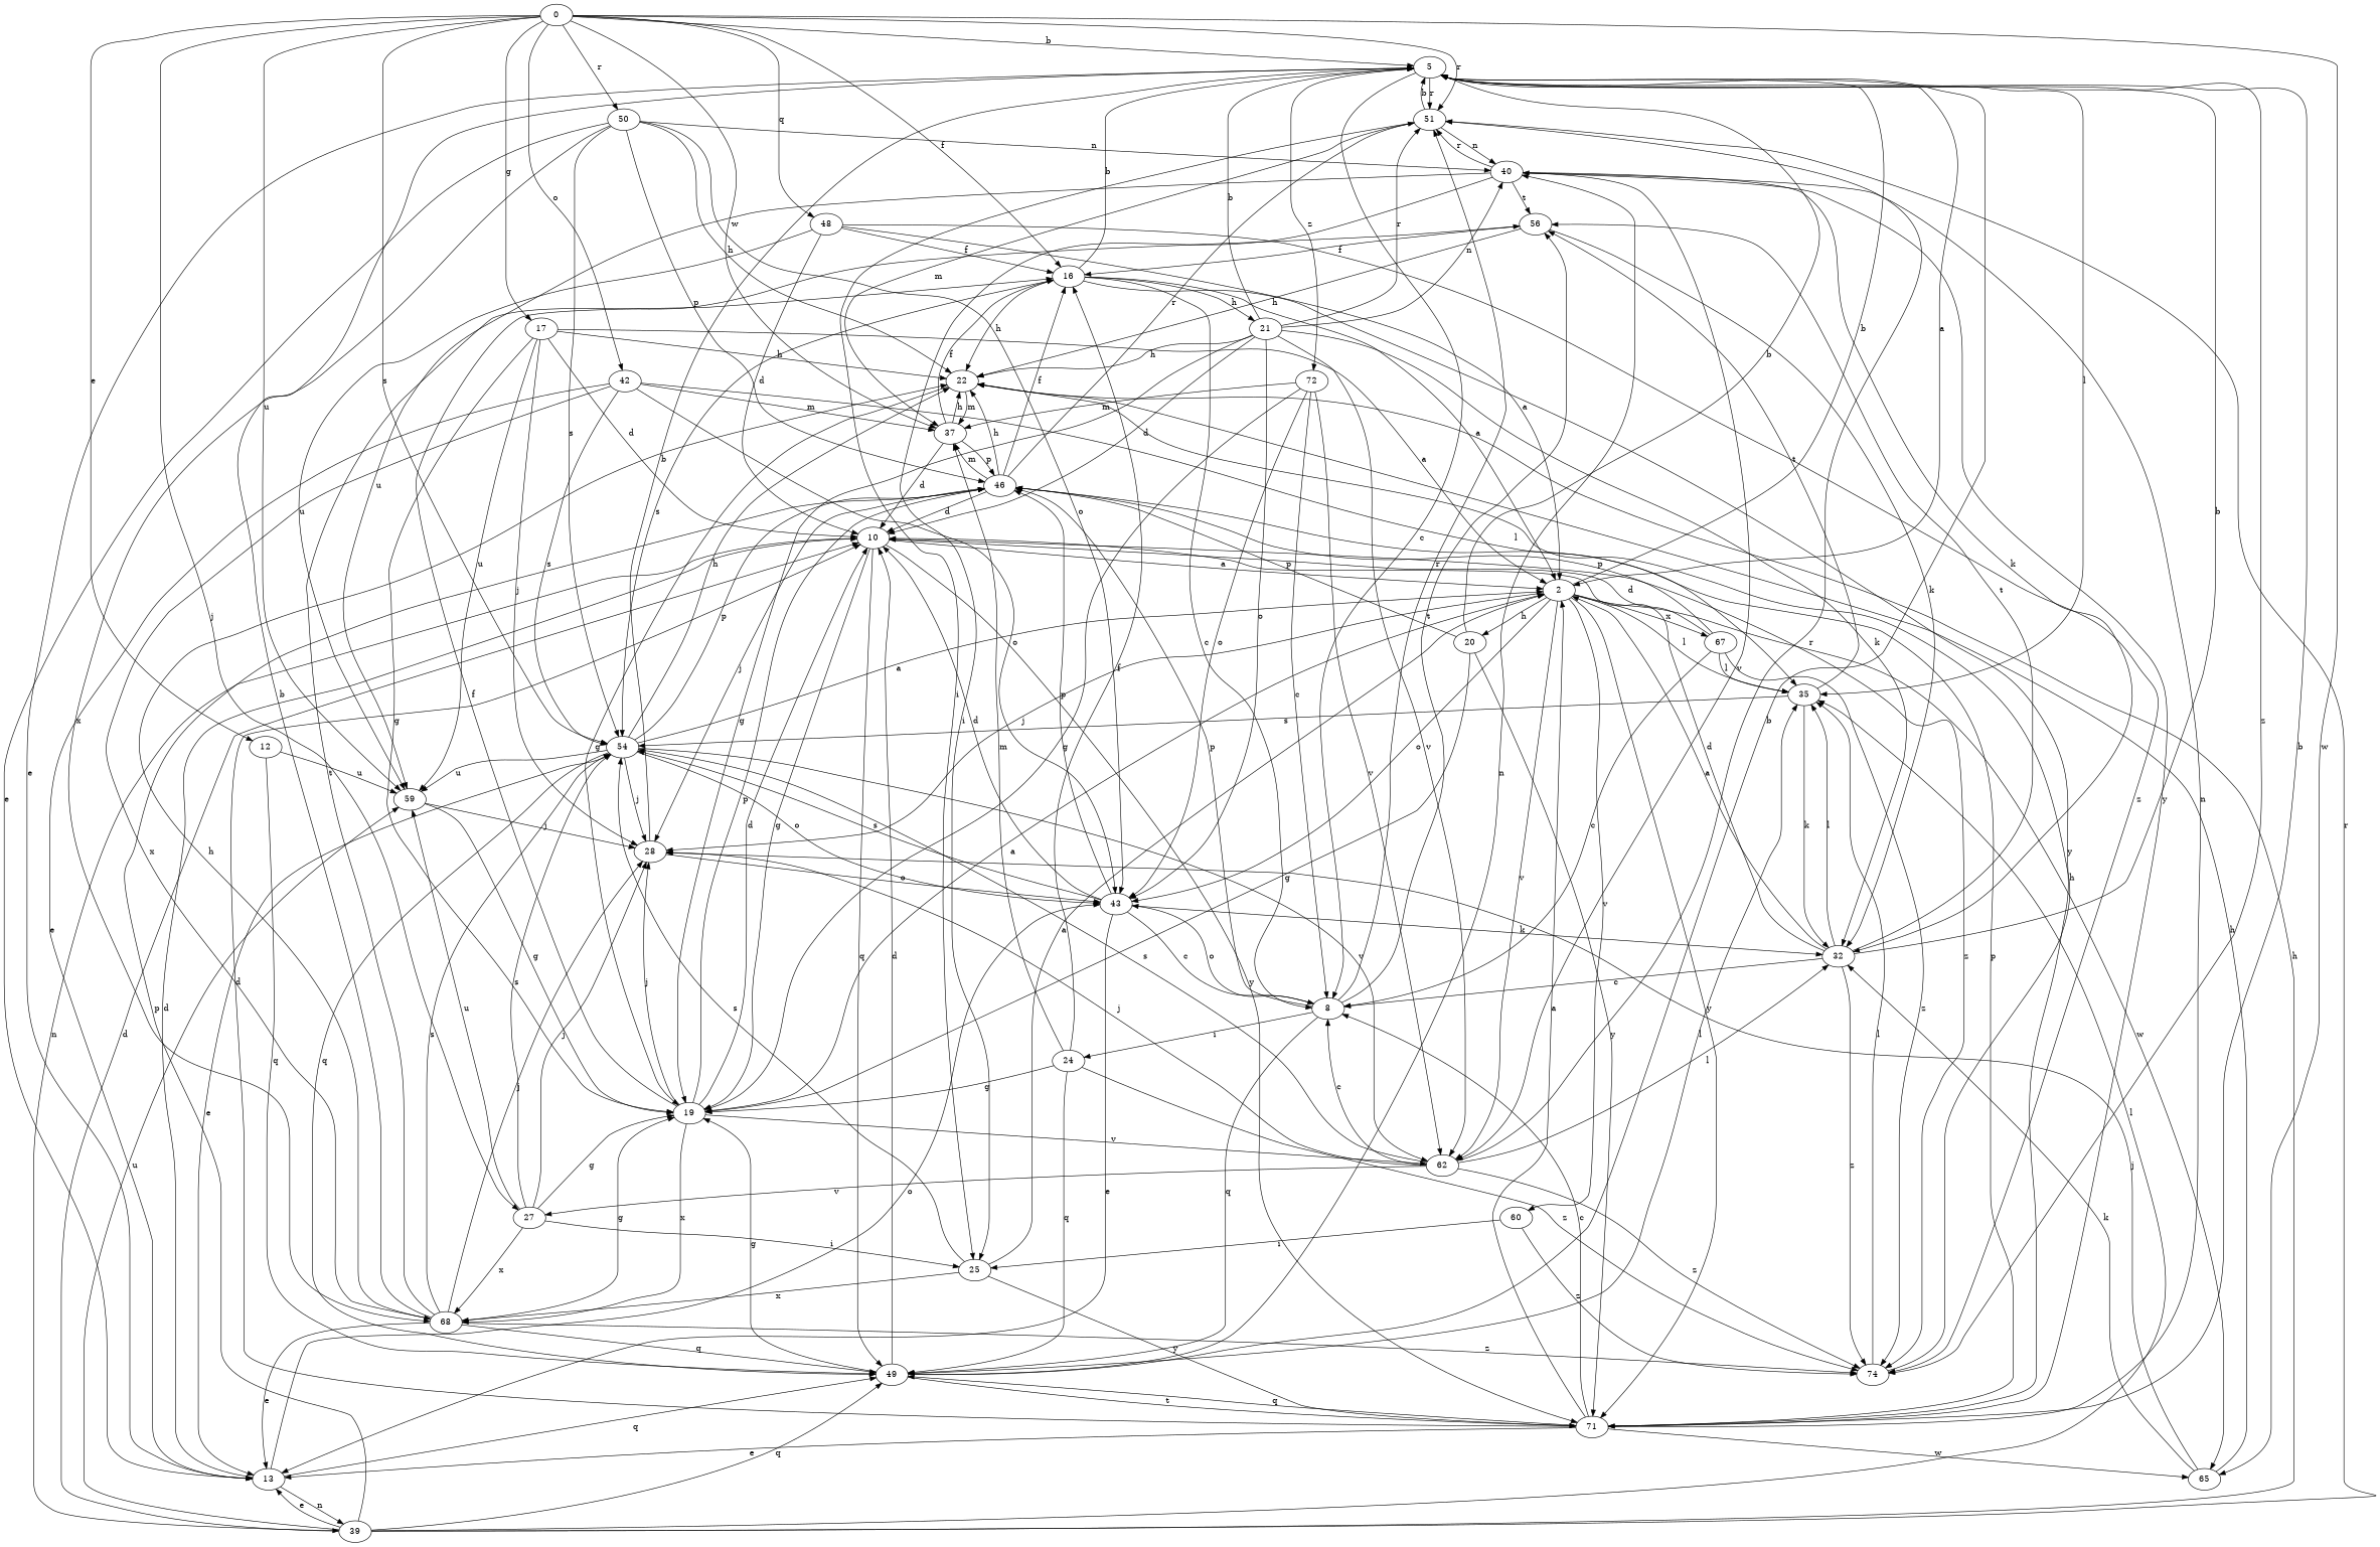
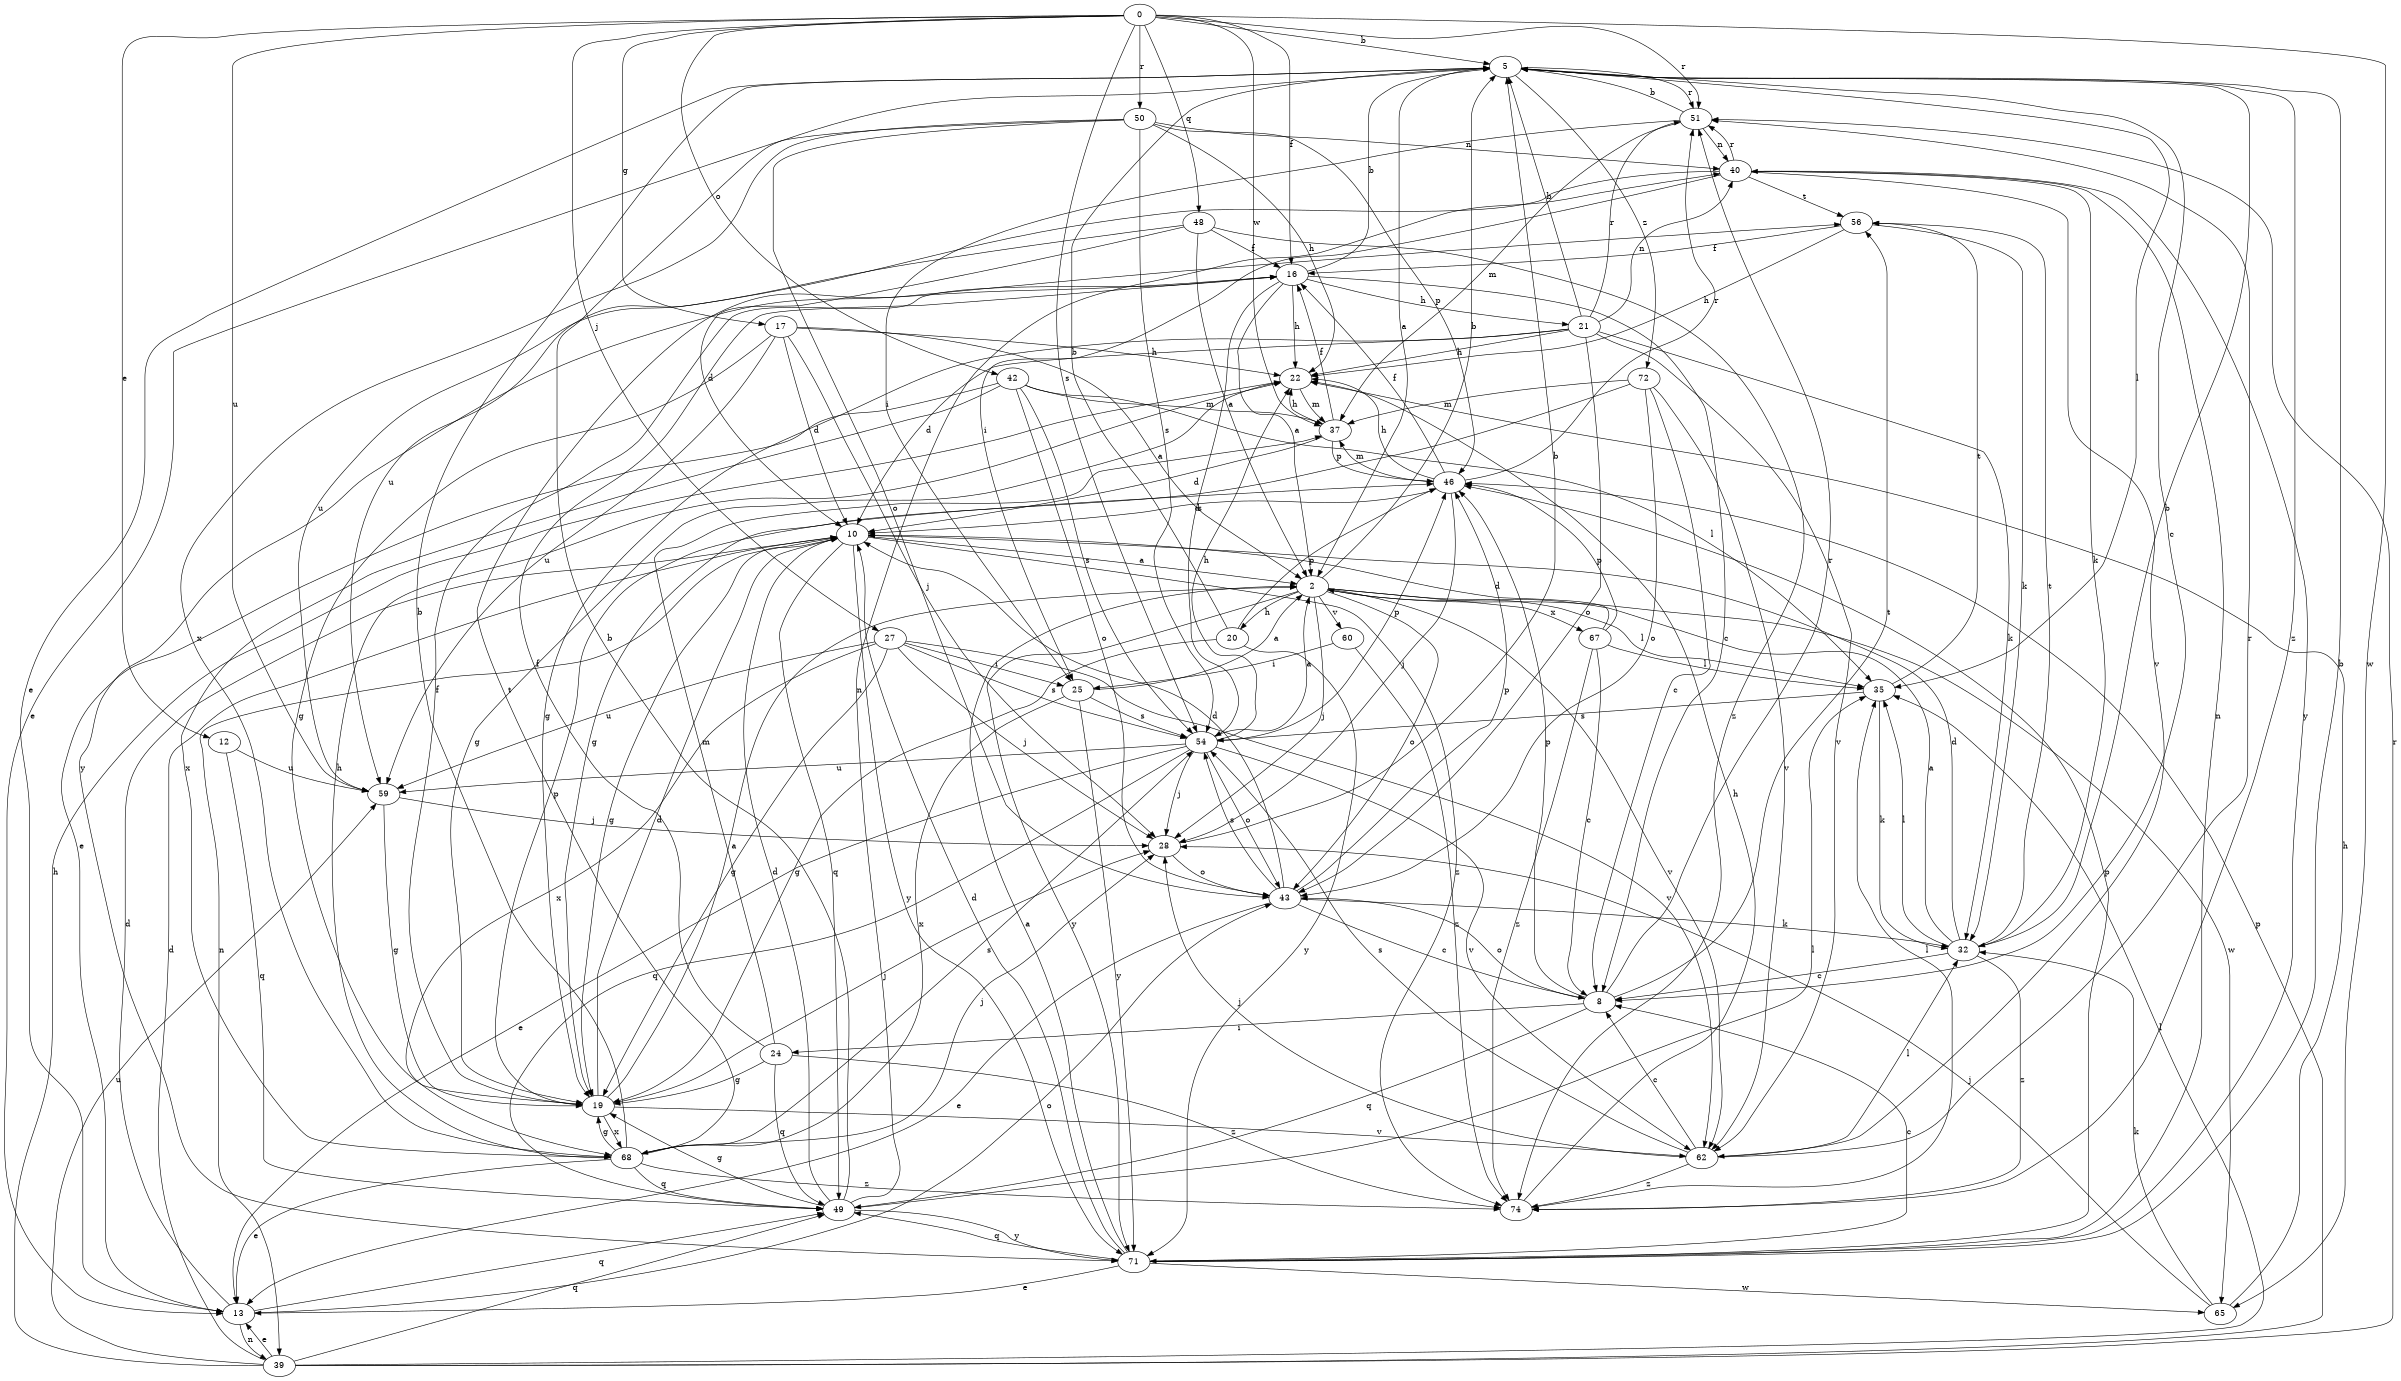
  strict digraph {
    0
    5
    12
    16
    17
    27
    37
    42
    48
    50
    51
    54
    59
    65
    2
    35
    8
    13
    72
    74
    49
    71
    21
    22
    28
    10
    19
    62
    68
    25
    46
    43
    40
    32
    20
    60
    67
    56
    24
    39
    0 -> 5 [label=b]
    0 -> 12 [label=e]
    0 -> 16 [label=f]
    0 -> 17 [label=g]
    0 -> 27 [label=j]
    0 -> 37 [label=w]
    0 -> 42 [label=o]
    0 -> 48 [label=q]
    0 -> 50 [label=r]
    0 -> 51 [label=r]
    0 -> 54 [label=s]
    0 -> 59 [label=u]
    0 -> 65 [label=w]
    5 -> 51 [label=r]
    5 -> 2 [label=a]
    5 -> 35 [label=l]
    5 -> 8 [label=c]
    5 -> 13 [label=e]
    5 -> 72 [label=z]
    5 -> 74 [label=z]
    12 -> 59 [label=u]
    12 -> 49 [label=q]
    16 -> 5 [label=b]
    16 -> 54 [label=s]
    16 -> 2 [label=a]
    16 -> 8 [label=c]
    16 -> 71 [label=y]
    16 -> 21 [label=h]
    16 -> 22 [label=h]
    17 -> 59 [label=u]
    17 -> 2 [label=a]
    17 -> 22 [label=h]
    17 -> 28 [label=j]
    17 -> 10 [label=d]
    17 -> 19 [label=g]
    27 -> 54 [label=s]
    27 -> 59 [label=u]
    27 -> 28 [label=j]
    27 -> 19 [label=g]
-   62 -> 27 [label=v]
+   27 -> 62 [label=v]
    27 -> 68 [label=x]
    27 -> 25 [label=i]
    37 -> 16 [label=f]
    37 -> 22 [label=h]
    37 -> 10 [label=d]
    37 -> 46 [label=p]
    42 -> 37 [label=m]
    42 -> 54 [label=s]
    42 -> 35 [label=l]
    42 -> 13 [label=e]
    42 -> 68 [label=x]
    42 -> 43 [label=o]
    48 -> 16 [label=f]
    48 -> 59 [label=u]
    48 -> 2 [label=a]
    48 -> 74 [label=z]
    48 -> 10 [label=d]
    50 -> 54 [label=s]
    50 -> 13 [label=e]
    50 -> 22 [label=h]
    50 -> 68 [label=x]
    50 -> 46 [label=p]
    50 -> 43 [label=o]
    50 -> 40 [label=n]
    51 -> 5 [label=b]
    51 -> 37 [label=m]
    51 -> 25 [label=i]
    51 -> 40 [label=n]
    54 -> 59 [label=u]
    54 -> 2 [label=a]
    54 -> 13 [label=e]
    54 -> 49 [label=q]
    54 -> 22 [label=h]
    54 -> 28 [label=j]
    54 -> 62 [label=v]
    54 -> 46 [label=p]
    54 -> 43 [label=o]
    59 -> 28 [label=j]
    59 -> 19 [label=g]
    65 -> 22 [label=h]
    65 -> 28 [label=j]
    65 -> 32 [label=k]
    2 -> 5 [label=b]
    2 -> 65 [label=w]
    2 -> 35 [label=l]
    2 -> 71 [label=y]
    2 -> 28 [label=j]
    2 -> 62 [label=v]
    2 -> 43 [label=o]
    2 -> 20 [label=h]
    2 -> 60 [label=v]
    2 -> 67 [label=x]
    35 -> 54 [label=s]
    35 -> 32 [label=k]
    35 -> 56 [label=t]
    8 -> 51 [label=r]
    8 -> 49 [label=q]
    8 -> 46 [label=p]
    8 -> 43 [label=o]
    8 -> 56 [label=t]
    8 -> 24 [label=i]
    13 -> 49 [label=q]
    13 -> 10 [label=d]
    13 -> 43 [label=o]
    13 -> 39 [label=n]
    72 -> 37 [label=m]
    72 -> 8 [label=c]
    72 -> 19 [label=g]
    72 -> 62 [label=v]
    72 -> 43 [label=o]
    74 -> 35 [label=l]
    74 -> 22 [label=h]
    49 -> 5 [label=b]
    49 -> 35 [label=l]
-   49 -> 71 [label=t]
+   49 -> 71 [label=y]
    49 -> 10 [label=d]
    49 -> 19 [label=g]
    49 -> 40 [label=n]
    71 -> 5 [label=b]
    71 -> 65 [label=w]
    71 -> 2 [label=a]
    71 -> 8 [label=c]
    71 -> 13 [label=e]
    71 -> 49 [label=q]
    71 -> 10 [label=d]
    71 -> 46 [label=p]
    71 -> 40 [label=n]
    21 -> 5 [label=b]
    21 -> 51 [label=r]
    21 -> 22 [label=h]
    21 -> 10 [label=d]
    21 -> 19 [label=g]
    21 -> 62 [label=v]
    21 -> 43 [label=o]
    21 -> 40 [label=n]
    21 -> 32 [label=k]
    22 -> 37 [label=m]
    22 -> 19 [label=g]
    28 -> 5 [label=b]
    28 -> 43 [label=o]
    10 -> 2 [label=a]
    10 -> 74 [label=z]
    10 -> 49 [label=q]
    10 -> 71 [label=y]
    10 -> 19 [label=g]
    10 -> 39 [label=n]
    19 -> 16 [label=f]
    19 -> 2 [label=a]
    19 -> 28 [label=j]
    19 -> 10 [label=d]
    19 -> 62 [label=v]
    19 -> 68 [label=x]
    19 -> 46 [label=p]
    62 -> 51 [label=r]
    62 -> 54 [label=s]
    62 -> 8 [label=c]
    62 -> 74 [label=z]
    62 -> 28 [label=j]
    62 -> 32 [label=l]
    68 -> 5 [label=b]
    68 -> 54 [label=s]
    68 -> 13 [label=e]
    68 -> 74 [label=z]
    68 -> 49 [label=q]
    68 -> 22 [label=h]
    68 -> 28 [label=j]
    68 -> 19 [label=g]
    68 -> 56 [label=t]
    25 -> 54 [label=s]
    25 -> 2 [label=a]
    25 -> 71 [label=y]
    25 -> 68 [label=x]
    46 -> 16 [label=f]
    46 -> 37 [label=m]
    46 -> 51 [label=r]
    46 -> 22 [label=h]
    46 -> 28 [label=j]
    46 -> 10 [label=d]
    43 -> 54 [label=s]
    43 -> 8 [label=c]
    43 -> 13 [label=e]
    43 -> 10 [label=d]
    43 -> 46 [label=p]
    43 -> 32 [label=k]
    40 -> 51 [label=r]
    40 -> 59 [label=u]
    40 -> 71 [label=y]
    40 -> 62 [label=v]
    40 -> 25 [label=i]
    40 -> 32 [label=k]
    40 -> 56 [label=t]
    32 -> 5 [label=b]
    32 -> 2 [label=a]
    32 -> 35 [label=l]
    32 -> 8 [label=c]
    32 -> 74 [label=z]
    32 -> 10 [label=d]
    32 -> 56 [label=t]
    20 -> 5 [label=b]
    20 -> 71 [label=y]
    20 -> 19 [label=g]
    20 -> 46 [label=p]
    60 -> 74 [label=z]
    60 -> 25 [label=i]
    67 -> 35 [label=l]
    67 -> 8 [label=c]
    67 -> 74 [label=z]
    67 -> 10 [label=d]
    67 -> 46 [label=p]
    56 -> 16 [label=f]
    56 -> 22 [label=h]
    56 -> 32 [label=k]
    24 -> 16 [label=f]
    24 -> 37 [label=m]
    24 -> 74 [label=z]
    24 -> 49 [label=q]
    24 -> 19 [label=g]
    39 -> 51 [label=r]
    39 -> 59 [label=u]
    39 -> 35 [label=l]
    39 -> 13 [label=e]
    39 -> 49 [label=q]
    39 -> 22 [label=h]
    39 -> 10 [label=d]
    39 -> 46 [label=p]
  }
